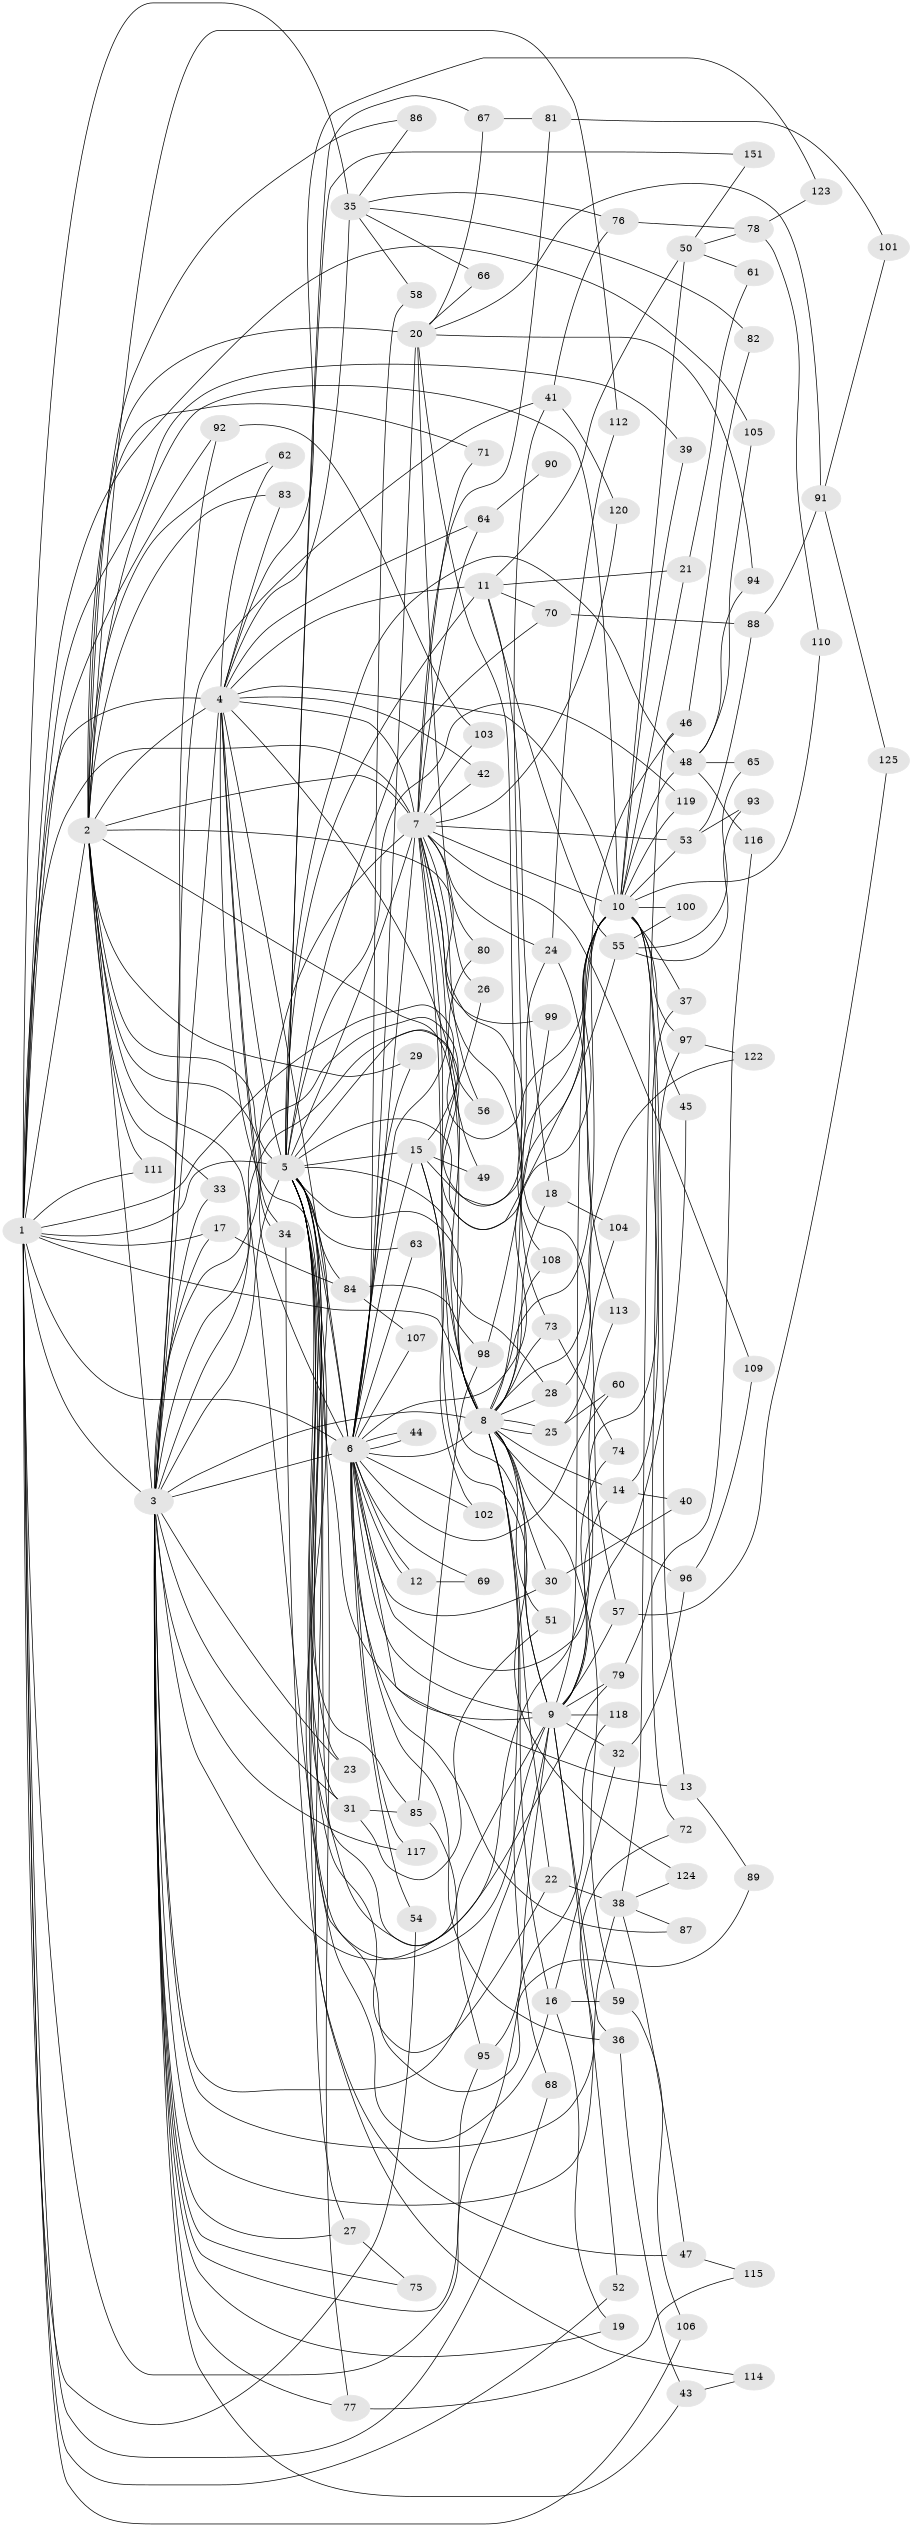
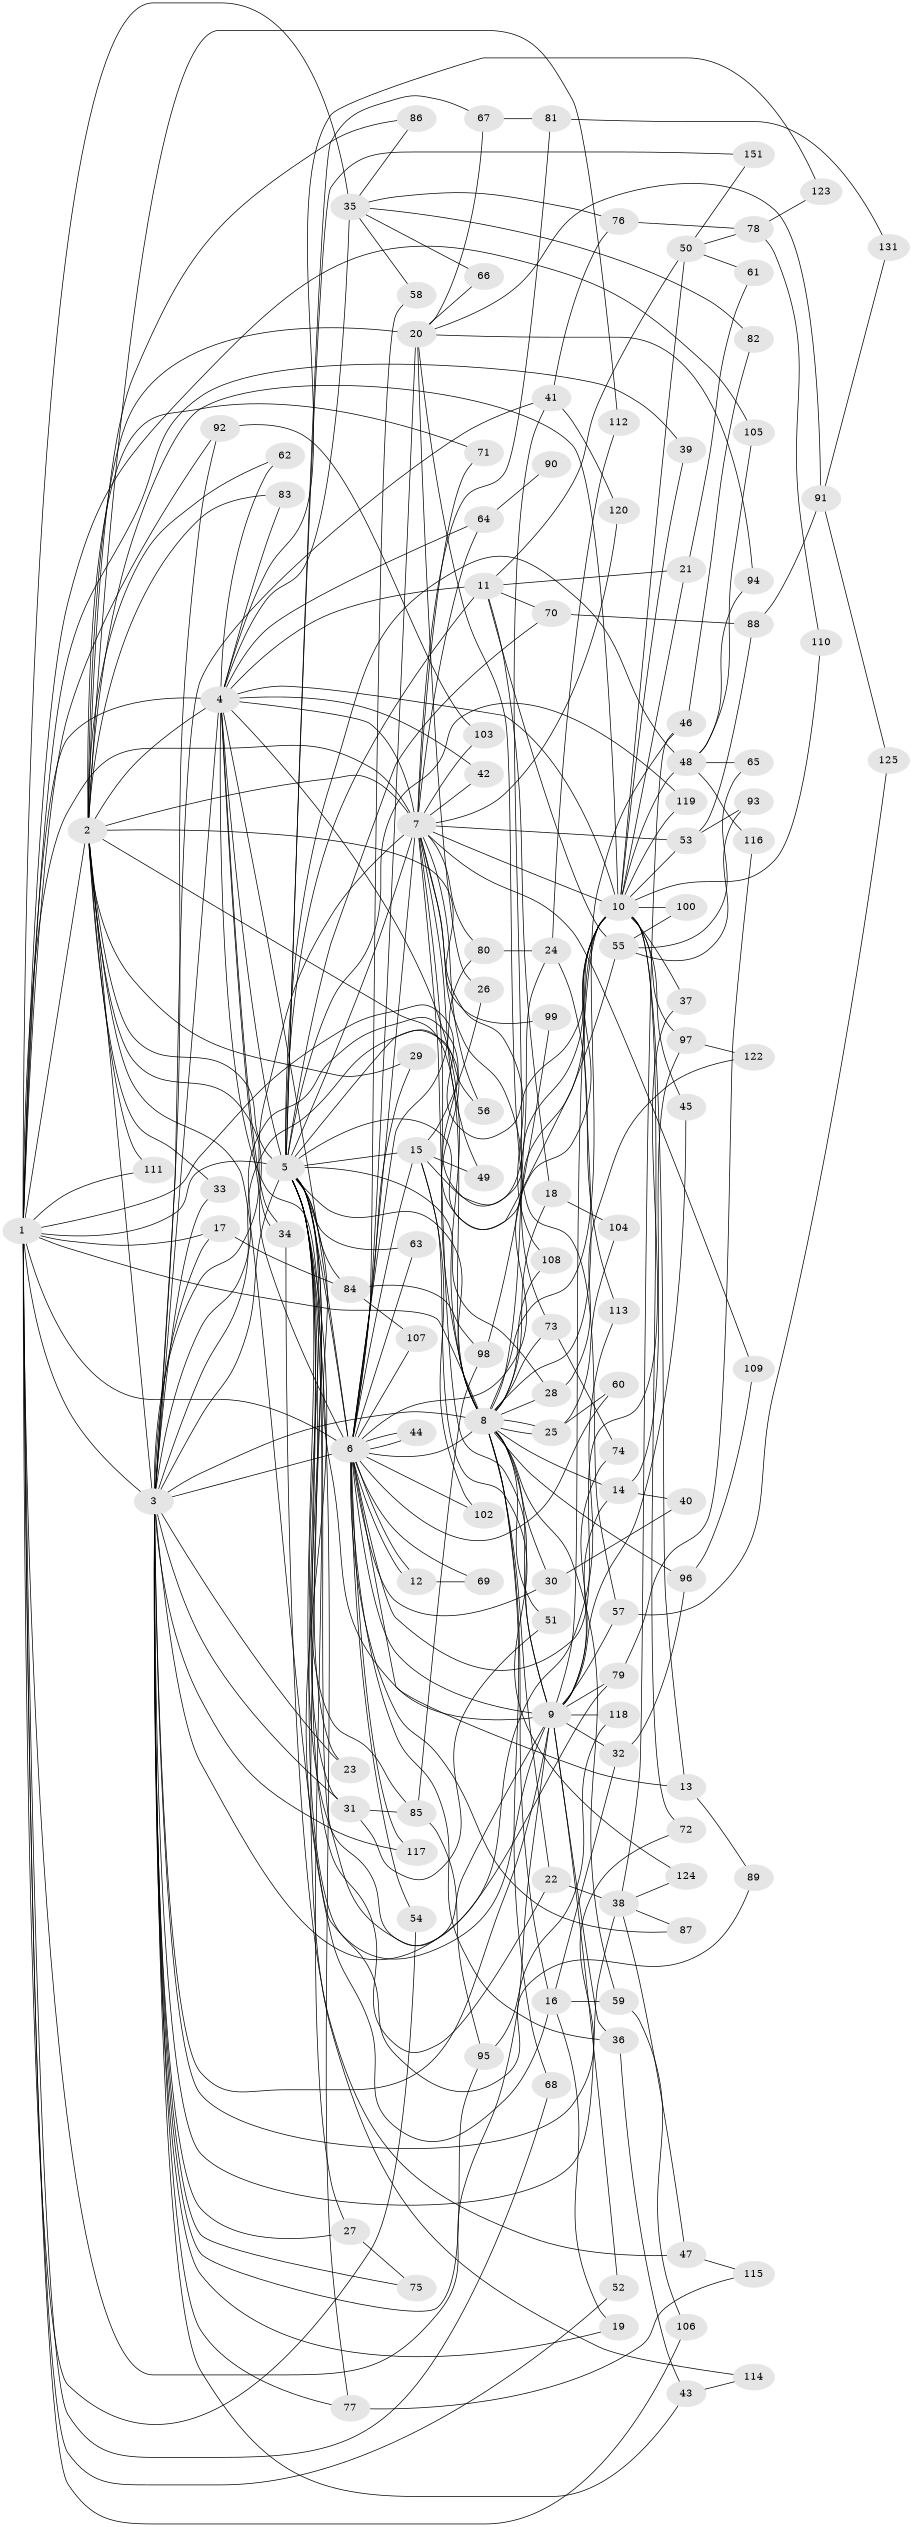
  graph {
    rankdir=LR
    node [color=gray90 style=filled]
    1
    2
    3
    4
    5
    6
    7
    8
    9
    10
    17
    35
    39
    52
    54
    68
    92
    105
    106
    111
    20
    29
    33
    62
    71
    83
    86
    99
    112
    19
    23
    27
    31
    38
    41
    43
    55
    72
    75
    77
    95
    113
    117
    11
    34
    42
    64
    123
    15
    16
    22
    28
    48
    56
    63
    67
    70
    79
    84
    85
    89
    114
    119
    n64 [label=151]
    12
    13
    30
    36
    37
    44
    58
    60
    69
    80
    87
    102
    107
    24
    49
    53
    73
    81
    103
    108
    109
    120
    14
    18
    25
    46
    51
    59
    96
    32
    45
    57
    74
    118
    21
    50
    97
    100
    110
    66
    76
    82
    26
    91
    94
    124
    47
    65
    93
    115
    90
    122
    116
    88
    98
    40
-   101
+   101 [label=131]
    104
    125
    61
    78
    1 -- 2
    1 -- 3
    1 -- 4
    1 -- 5
    1 -- 6
    1 -- 7
    1 -- 8
    1 -- 9
    1 -- 10
    1 -- 17
    1 -- 35
    1 -- 39
    1 -- 52
    1 -- 54
    1 -- 68
    1 -- 92
    1 -- 105
    1 -- 106
    1 -- 111
    2 -- 3
    2 -- 4
    2 -- 5
    2 -- 6
    2 -- 7
    2 -- 8
    2 -- 9
    2 -- 10
    2 -- 111
    2 -- 20
    2 -- 29
    2 -- 33
    2 -- 62
    2 -- 71
    2 -- 83
    2 -- 86
    2 -- 99
    2 -- 112
    3 -- 4
    3 -- 5
    3 -- 6
    3 -- 7
    3 -- 8
    3 -- 9
    3 -- 10
    3 -- 17
    3 -- 92
    3 -- 33
    3 -- 19
    3 -- 23
    3 -- 27
    3 -- 31
    3 -- 38
    3 -- 41
    3 -- 43
    3 -- 55
    3 -- 72
    3 -- 75
    3 -- 77
    3 -- 95
    3 -- 113
    3 -- 117
    4 -- 5
    4 -- 6
    4 -- 7
    4 -- 8
    4 -- 9
    4 -- 10
    4 -- 35
    4 -- 62
    4 -- 83
    4 -- 11
    4 -- 34
    4 -- 34
    4 -- 42
    4 -- 64
    4 -- 123
    5 -- 6
    5 -- 7
    5 -- 8
    5 -- 9
    5 -- 10
    5 -- 23
    5 -- 27
    5 -- 31
    5 -- 77
    5 -- 11
    5 -- 15
    5 -- 16
    5 -- 22
    5 -- 28
    5 -- 48
    5 -- 56
    5 -- 63
    5 -- 67
    5 -- 70
    5 -- 79
    5 -- 84
    5 -- 85
    5 -- 89
    5 -- 114
    5 -- 119
    5 -- n64
    6 -- 7
    6 -- 8
    6 -- 9
    6 -- 10
    6 -- 54
    6 -- 20
    6 -- 29
    6 -- 117
    6 -- 15
    6 -- 63
    6 -- 12
    6 -- 12
    6 -- 13
    6 -- 30
    6 -- 36
    6 -- 37
    6 -- 44
    6 -- 44
    6 -- 58
    6 -- 60
    6 -- 69
    6 -- 80
    6 -- 87
    6 -- 102
    6 -- 107
    7 -- 8
    7 -- 9
    7 -- 10
    7 -- 71
    7 -- 42
    7 -- 64
    7 -- 56
    7 -- 80
-   7 -- 24
+   80 -- 24
    7 -- 49
    7 -- 53
    7 -- 73
    7 -- 81
    7 -- 103
    7 -- 108
    7 -- 109
    7 -- 120
    8 -- 9
    8 -- 10
    8 -- 68
    8 -- 41
    8 -- 16
    8 -- 22
    8 -- 28
    8 -- 30
    8 -- 73
    8 -- 108
    8 -- 14
    8 -- 18
    8 -- 25
    8 -- 25
    8 -- 46
    8 -- 51
    8 -- 59
    8 -- 96
    9 -- 10
    9 -- 52
    9 -- 79
    9 -- 36
    9 -- 14
    9 -- 32
    9 -- 45
    9 -- 57
    9 -- 74
    9 -- 118
    10 -- 39
    10 -- 72
    10 -- 48
    10 -- 119
    10 -- 13
    10 -- 37
    10 -- 53
    10 -- 45
    10 -- 21
    10 -- 50
    10 -- 97
    10 -- 100
    10 -- 110
    17 -- 84
    35 -- 86
    35 -- 58
    35 -- 66
    35 -- 76
    35 -- 82
    92 -- 103
    20 -- 67
    20 -- 57
    20 -- 66
    20 -- 26
    20 -- 91
    20 -- 94
    27 -- 75
    31 -- 85
    31 -- 51
    38 -- 87
    38 -- 46
    38 -- 124
    38 -- 47
    41 -- 120
    41 -- 76
    43 -- 114
    55 -- 100
    55 -- 65
    55 -- 93
    77 -- 115
    95 -- 118
    11 -- 55
    11 -- 70
    11 -- 18
    11 -- 21
    11 -- 50
    34 -- 47
    64 -- 90
    15 -- 102
    15 -- 24
    15 -- 49
    15 -- 26
    15 -- 124
    16 -- 19
    16 -- 59
    16 -- 32
    22 -- 38
    28 -- 122
    48 -- 105
    48 -- 94
    48 -- 65
    48 -- 116
    67 -- 81
    70 -- 88
    79 -- 116
    84 -- 107
    84 -- 98
    85 -- 95
    85 -- 98
    12 -- 69
    13 -- 89
    30 -- 40
    36 -- 43
    24 -- 112
    24 -- 113
    53 -- 93
    53 -- 88
    73 -- 74
    81 -- 101
    14 -- 97
    14 -- 40
    18 -- 104
    25 -- 60
    25 -- 104
    46 -- 82
    59 -- 106
    96 -- 109
    32 -- 96
    57 -- 125
    21 -- 61
    50 -- n64
    50 -- 61
    50 -- 78
    97 -- 122
    76 -- 78
    91 -- 101
    91 -- 125
    47 -- 115
    88 -- 91
    98 -- 99
    78 -- 123
    78 -- 110
  }
